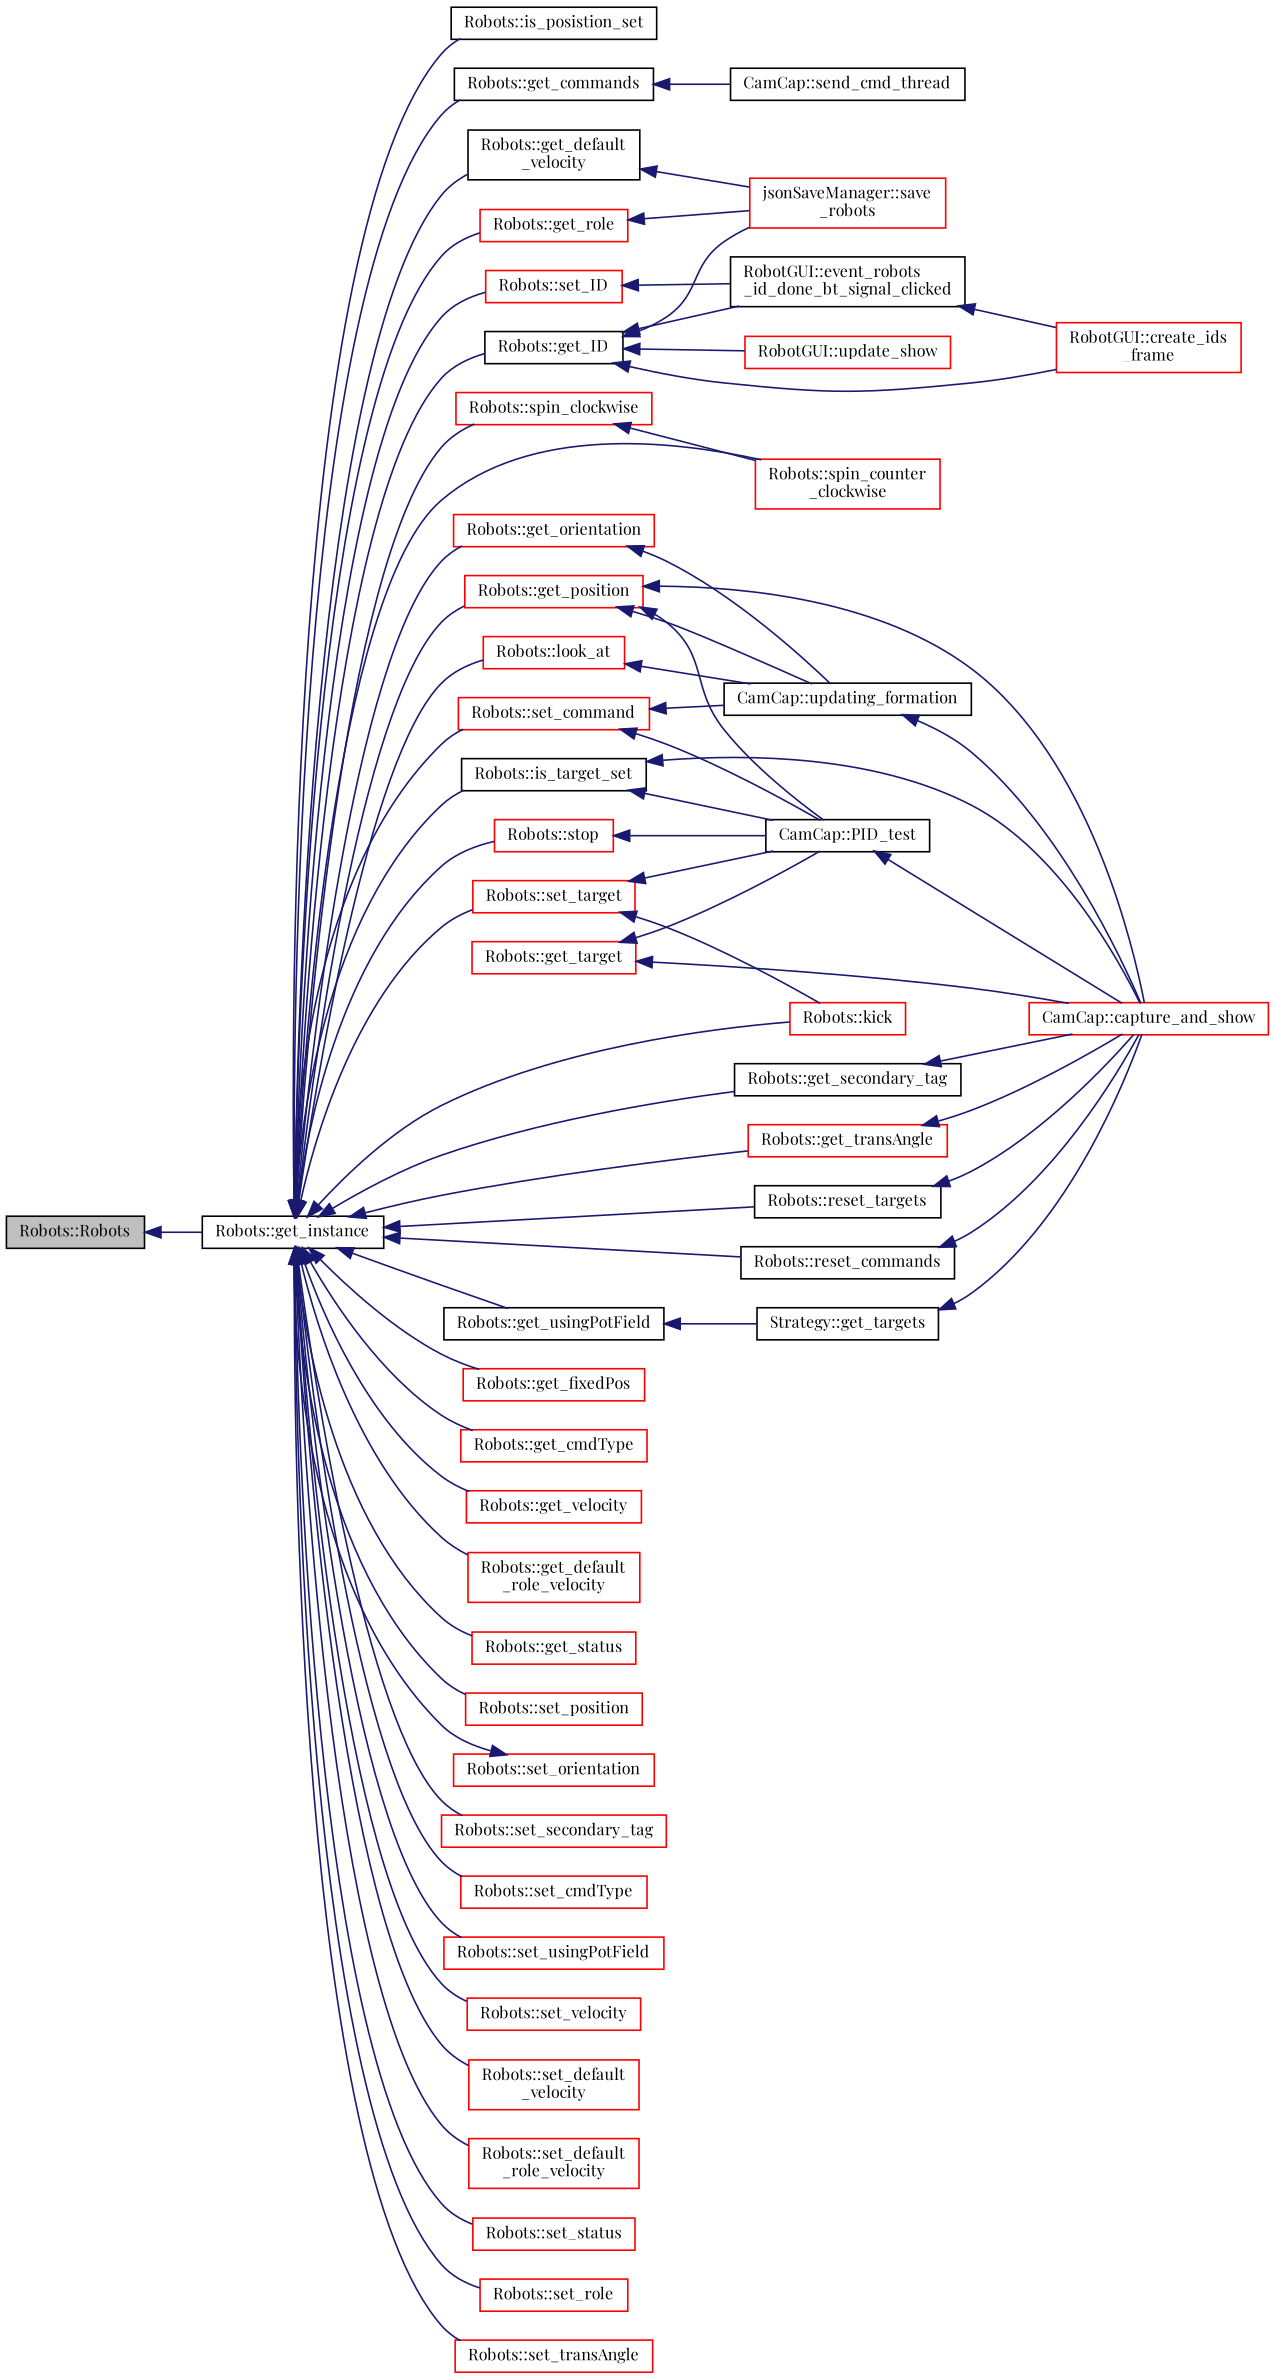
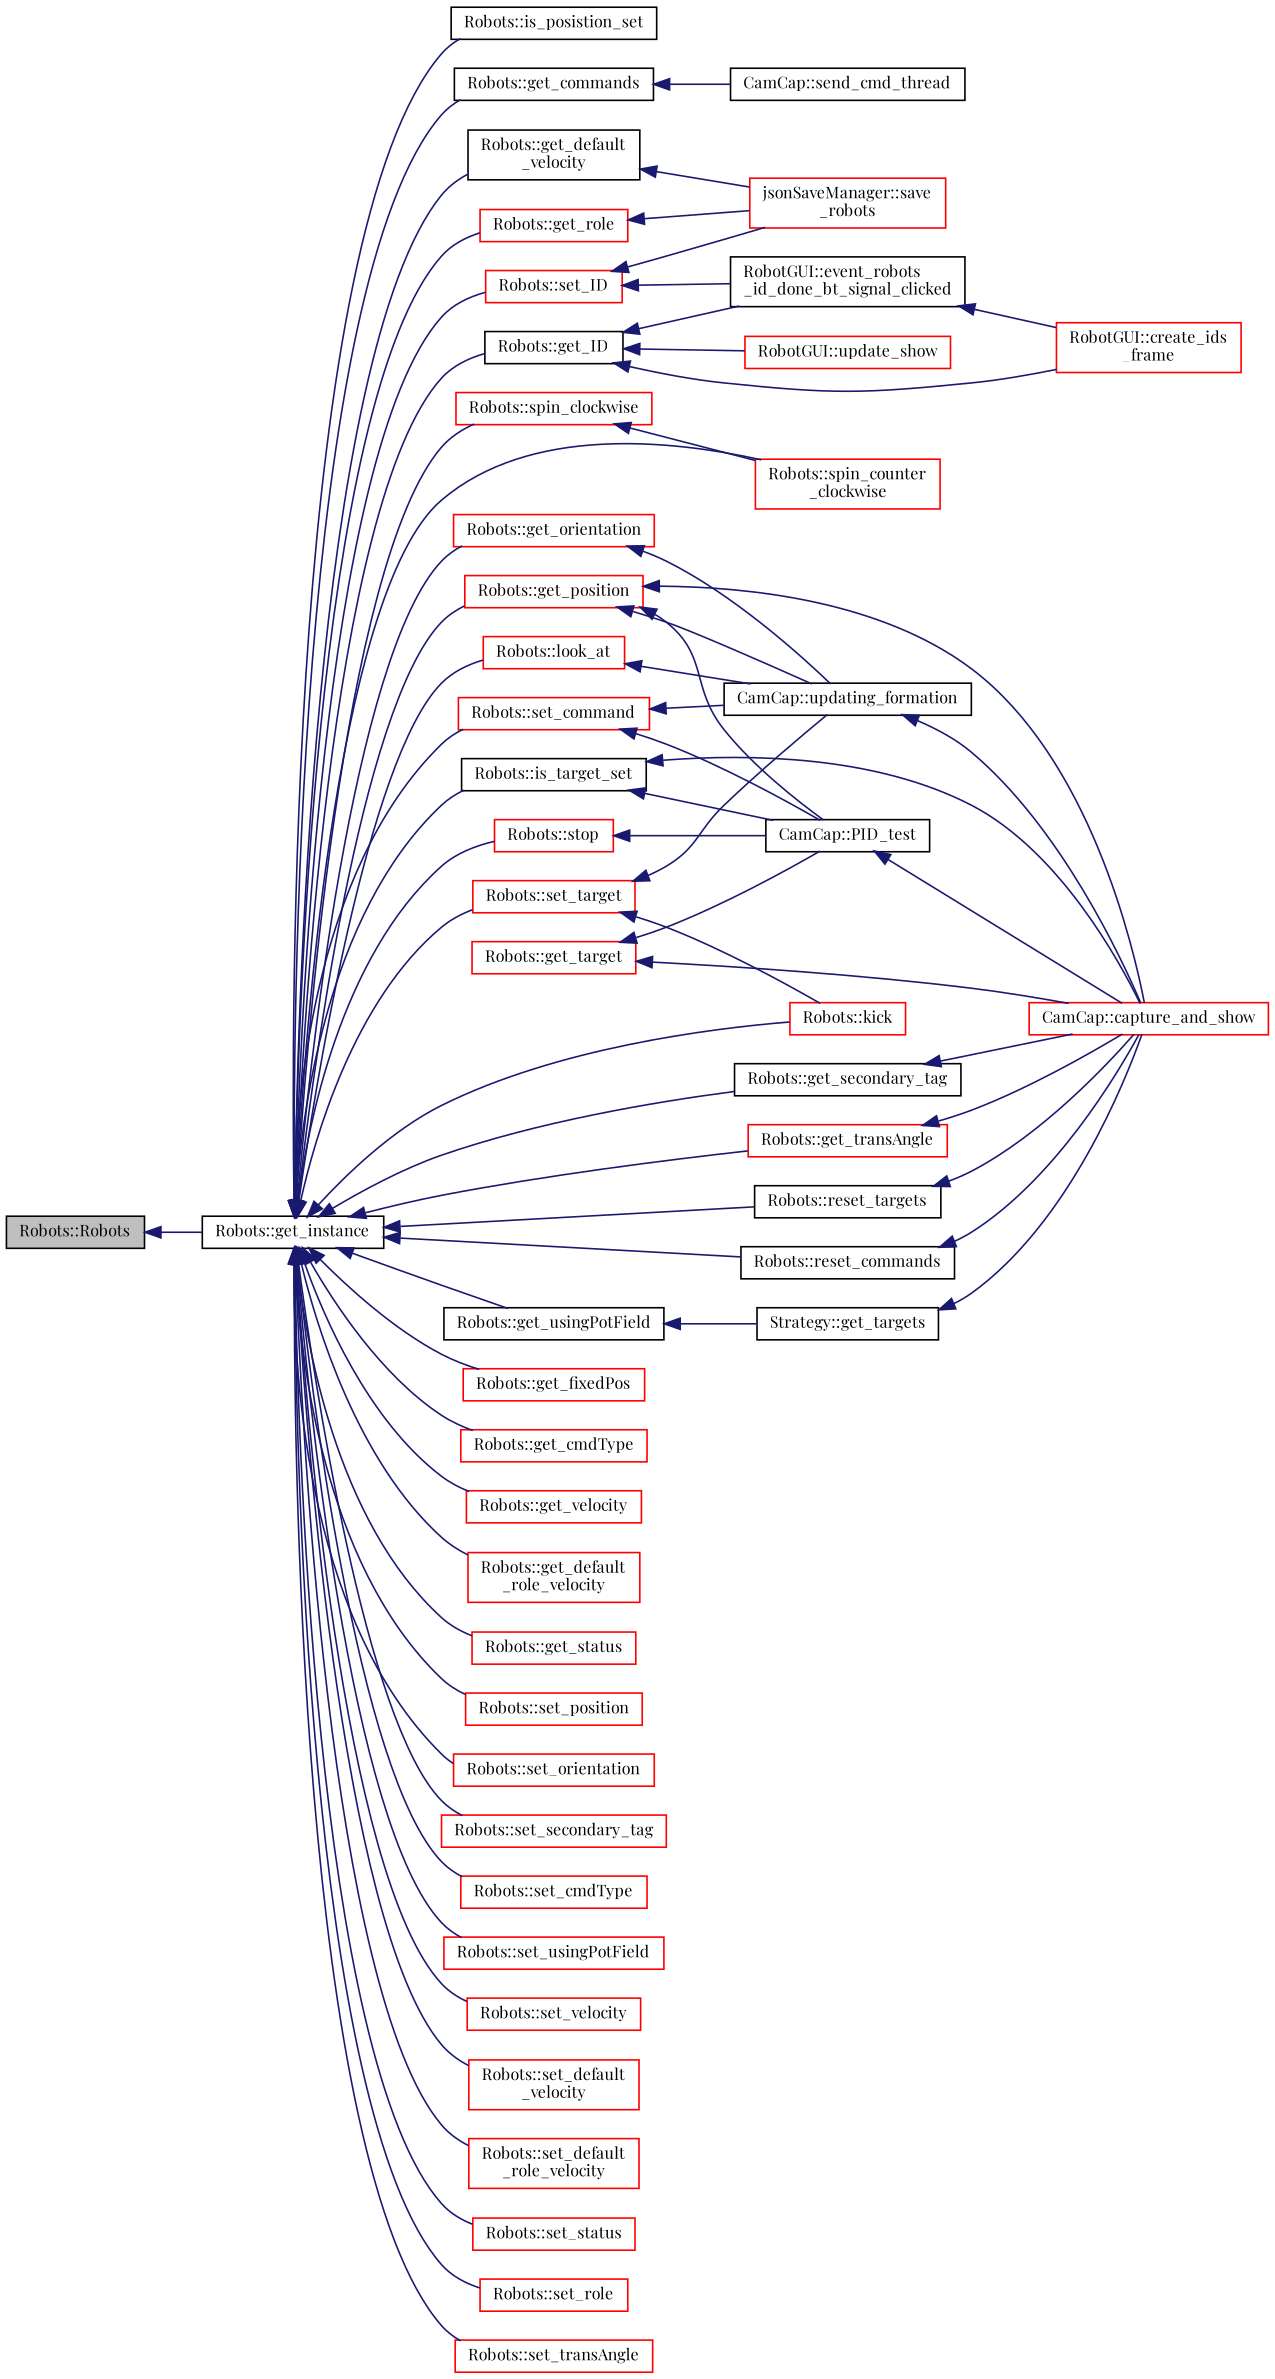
  digraph {
    fontname="Playfair Display"
    rankdir=LR
    node [color=red fillcolor=white fontname="Playfair Display" fontsize=10 shape=record style=filled]
    edge [color=midnightblue dir=back fontname="Playfair Display" fontsize=10 labelfontname=Helvetica labelfontsize=10 style=solid]
    n1 [color=black fillcolor=grey75 fontcolor=black height=0.2 label="Robots::Robots" width=0.4]
    n2 [color=black height=0.2 label="Robots::get_instance" width=0.4]
    n3 [color=black height=0.2 label="Robots::get_commands" width=0.4]
    n4 [color=black height=0.2 label="Robots::get_ID" width=0.4]
    n5 [color=black height=0.2 label="Robots::get_usingPotField" width=0.4]
    n6 [height=0.2 label="Robots::get_position" width=0.4]
    n7 [height=0.2 label="Robots::get_orientation" width=0.4]
    n8 [color=black height=0.2 label="Robots::get_secondary_tag" width=0.4]
    n9 [height=0.2 label="Robots::get_fixedPos" width=0.4]
    n10 [height=0.2 label="Robots::get_cmdType" width=0.4]
    n11 [height=0.2 label="Robots::get_velocity" width=0.4]
    n12 [color=black height=0.2 label="Robots::get_default\l_velocity" width=0.4]
    n13 [height=0.2 label="Robots::get_default\l_role_velocity" width=0.4]
    n14 [height=0.2 label="Robots::get_role" width=0.4]
    n15 [height=0.2 label="Robots::get_status" width=0.4]
    n16 [height=0.2 label="Robots::get_transAngle" width=0.4]
    n17 [height=0.2 label="Robots::set_ID" width=0.4]
    n18 [height=0.2 label="Robots::set_position" width=0.4]
    n19 [height=0.2 label="Robots::set_orientation" width=0.4]
    n20 [height=0.2 label="Robots::set_secondary_tag" width=0.4]
    n21 [height=0.2 label="Robots::set_cmdType" width=0.4]
    n22 [height=0.2 label="Robots::set_usingPotField" width=0.4]
    n23 [height=0.2 label="Robots::set_velocity" width=0.4]
    n24 [height=0.2 label="Robots::set_default\l_velocity" width=0.4]
    n25 [height=0.2 label="Robots::set_default\l_role_velocity" width=0.4]
    n26 [height=0.2 label="Robots::set_status" width=0.4]
    n27 [height=0.2 label="Robots::set_role" width=0.4]
    n28 [height=0.2 label="Robots::set_transAngle" width=0.4]
    n29 [height=0.2 label="Robots::set_target" width=0.4]
    n30 [height=0.2 label="Robots::kick" width=0.4]
    n31 [height=0.2 label="Robots::set_command" width=0.4]
    n32 [color=black height=0.2 label="Robots::reset_targets" width=0.4]
    n33 [color=black height=0.2 label="Robots::reset_commands" width=0.4]
    n34 [color=black height=0.2 label="Robots::is_posistion_set" width=0.4]
    n35 [color=black height=0.2 label="Robots::is_target_set" width=0.4]
    n36 [height=0.2 label="Robots::stop" width=0.4]
    n37 [height=0.2 label="Robots::spin_clockwise" width=0.4]
    n38 [height=0.2 label="Robots::spin_counter\l_clockwise" width=0.4]
    n39 [height=0.2 label="Robots::look_at" width=0.4]
    n40 [color=black height=0.2 label="CamCap::send_cmd_thread" width=0.4]
    n41 [height=0.2 label="jsonSaveManager::save\l_robots" width=0.4]
    n42 [height=0.2 label="RobotGUI::update_show" width=0.4]
    n43 [height=0.2 label="RobotGUI::create_ids\l_frame" width=0.4]
    n44 [color=black height=0.2 label="RobotGUI::event_robots\l_id_done_bt_signal_clicked" width=0.4]
    n45 [color=black height=0.2 label="Strategy::get_targets" width=0.4]
    n46 [height=0.2 label="CamCap::capture_and_show" width=0.4]
    n47 [color=black height=0.2 label="CamCap::updating_formation" width=0.4]
    n48 [color=black height=0.2 label="CamCap::PID_test" width=0.4]
    n49 [height=0.2 label="Robots::get_target" width=0.4]
    n1 -> n2
    n2 -> n3
    n2 -> n4
    n2 -> n5
    n2 -> n6
    n2 -> n7
    n2 -> n8
    n2 -> n9
    n2 -> n10
    n2 -> n11
    n2 -> n12
    n2 -> n13
    n2 -> n14
    n2 -> n15
    n2 -> n16
    n2 -> n17
    n2 -> n18
-   n19 -> n2
+   n2 -> n19
    n2 -> n20
    n2 -> n21
    n2 -> n22
    n2 -> n23
    n2 -> n24
    n2 -> n25
    n2 -> n26
    n2 -> n27
    n2 -> n28
    n2 -> n29
    n2 -> n30
    n2 -> n31
    n2 -> n32
    n2 -> n33
    n2 -> n34
    n2 -> n35
    n2 -> n36
    n2 -> n37
    n2 -> n38
    n2 -> n39
    n3 -> n40
-   n4 -> n41
+   n17 -> n41
    n4 -> n42
    n4 -> n43
    n4 -> n44
    n5 -> n45
    n6 -> n46
    n6 -> n47
    n6 -> n48
    n7 -> n47
    n8 -> n46
    n12 -> n41
    n14 -> n41
    n16 -> n46
    n17 -> n44
    n29 -> n30
-   n29 -> n48
+   n29 -> n47
    n31 -> n47
    n31 -> n48
    n32 -> n46
    n33 -> n46
    n35 -> n46
    n35 -> n48
    n36 -> n48
    n37 -> n38
    n39 -> n47
    n44 -> n43
    n45 -> n46
    n47 -> n46
    n48 -> n46
    n49 -> n46
    n49 -> n48
  }
